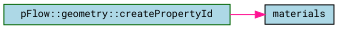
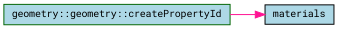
  digraph {
    rankdir=RL
    fontname="Roboto Mono"
    node [fillcolor=lightblue fontname="Roboto Mono" fontsize=10 shape=record style=filled]
    n1 [color=black fontcolor=black height=0.2 label=materials width=0.4]
-   n2 [color=darkgreen height=0.2 label="pFlow::geometry::createPropertyId" width=0.4]
+   n2 [color=darkgreen height=0.2 label="geometry::geometry::createPropertyId" width=0.4]
    n1 -> n2 [color=deeppink dir=back fontname="Roboto Mono" fontsize=10 labelfontname=Helvetica labelfontsize=10 style=solid]
  }
